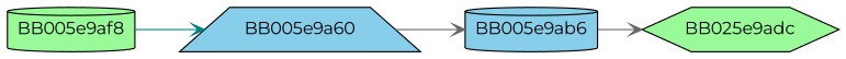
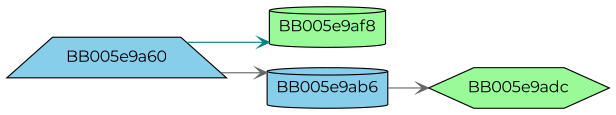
  digraph {
    fontname=Montserrat
    rankdir=LR
    splines=ortho
    node [fillcolor=skyblue fontname=Montserrat shape=cylinder style=filled]
    edge [arrowhead=vee color=gray40 fontname=Montserrat]
    BB005e9a60 [shape=trapezium]
    BB005e9af8 [fillcolor=palegreen]
    BB005e9ab6
-   BB005e9adc [fillcolor=palegreen shape=hexagon label=BB025e9adc]
-   BB005e9af8 -> BB005e9a60 [color=teal]
+   BB005e9adc [fillcolor=palegreen shape=hexagon]
+   BB005e9a60 -> BB005e9af8 [color=teal]
    BB005e9a60 -> BB005e9ab6
    BB005e9ab6 -> BB005e9adc
  }
